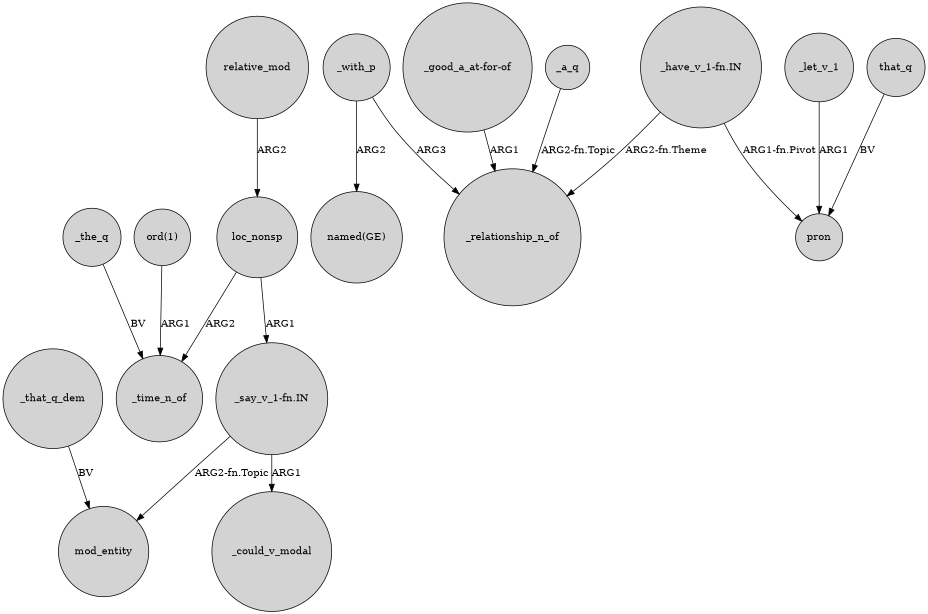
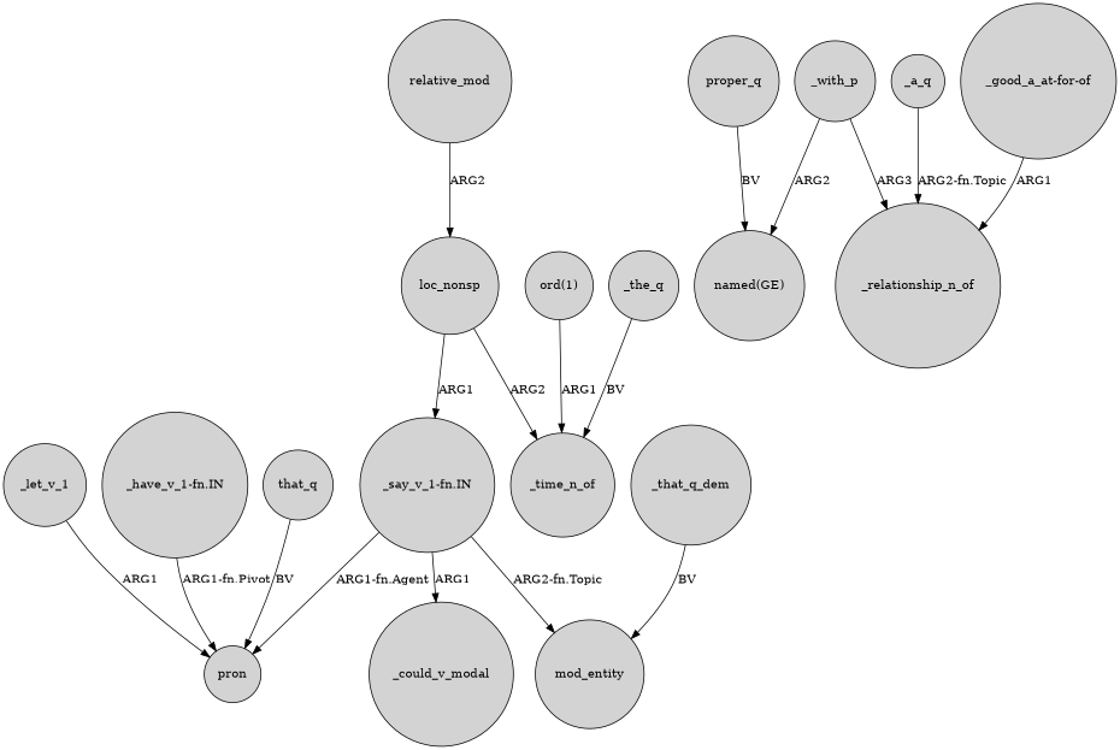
  digraph {
    node [shape=circle style=filled]
    "_say_v_1-fn.IN"
    _could_v_modal
    n3 [label=mod_entity]
    pron
    _that_q_dem
+   proper_q
    "named(GE)"
    loc_nonsp
    _time_n_of
    _with_p
    _relationship_n_of
    "_have_v_1-fn.IN"
    _a_q
    n14 [label=that_q]
    _the_q
    "_good_a_at-for-of"
    _let_v_1
    relative_mod
    "ord(1)"
    "_say_v_1-fn.IN" -> _could_v_modal [label=ARG1]
    "_say_v_1-fn.IN" -> n3 [label="ARG2-fn.Topic"]
+   "_say_v_1-fn.IN" -> pron [label="ARG1-fn.Agent"]
    _that_q_dem -> n3 [label=BV]
+   proper_q -> "named(GE)" [label=BV]
    loc_nonsp -> "_say_v_1-fn.IN" [label=ARG1]
    loc_nonsp -> _time_n_of [label=ARG2]
    _with_p -> "named(GE)" [label=ARG2]
    _with_p -> _relationship_n_of [label=ARG3]
    "_have_v_1-fn.IN" -> pron [label="ARG1-fn.Pivot"]
-   "_have_v_1-fn.IN" -> _relationship_n_of [label="ARG2-fn.Theme"]
    _a_q -> _relationship_n_of [label="ARG2-fn.Topic"]
    n14 -> pron [label=BV]
    _the_q -> _time_n_of [label=BV]
    "_good_a_at-for-of" -> _relationship_n_of [label=ARG1]
    _let_v_1 -> pron [label=ARG1]
    relative_mod -> loc_nonsp [label=ARG2]
    "ord(1)" -> _time_n_of [label=ARG1]
  }
